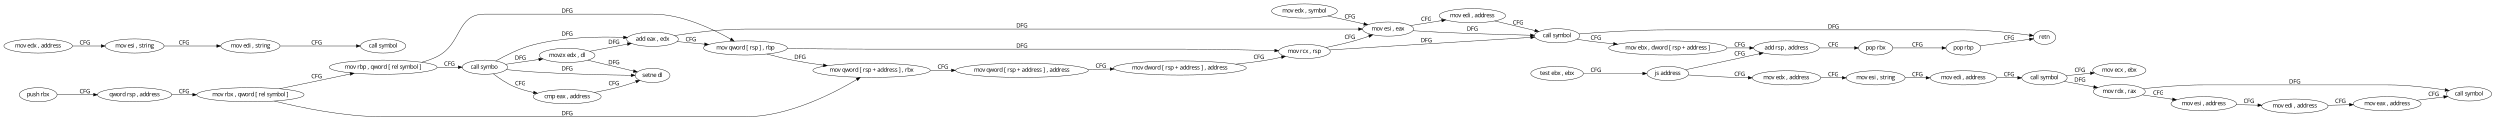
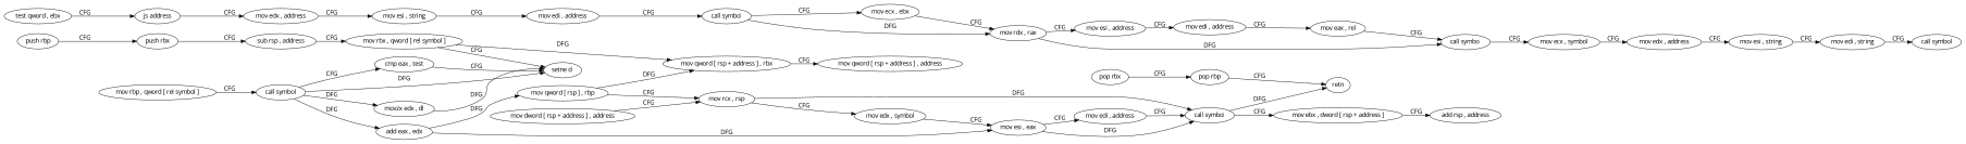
  digraph {
    fontname="Open Sans"
    rankdir=LR
    node [fontname="Open Sans"]
    edge [fontname="Open Sans"]
+   n1 [label="push rbp"]
    n2 [label="push rbx"]
-   n3 [label="qword rsp , address"]
+   n3 [label="sub rsp , address"]
    n4 [label="mov rbx , qword [ rel symbol ]"]
    n5 [label="mov rbp , qword [ rel symbol ]"]
    n6 [label="mov qword [ rsp + address ] , rbx"]
    n7 [label="call symbol"]
    n8 [label="mov qword [ rsp ] , rbp"]
    n9 [label="mov qword [ rsp + address ] , address"]
-   n10 [label="cmp eax , address"]
+   n10 [label="cmp eax , test"]
    n11 [label="setne dl"]
    n12 [label="movzx edx , dl"]
    n13 [label="add eax , edx"]
    n14 [label="mov rcx , rsp"]
    n15 [label="mov esi , eax"]
    n16 [label="call symbol"]
    n17 [label="mov edi , address"]
    n18 [label="mov edx , symbol"]
    n19 [label="mov dword [ rsp + address ] , address"]
    n20 [label="mov ebx , dword [ rsp + address ]"]
    n21 [label=retn]
    n22 [label="add rsp , address"]
-   n23 [label="test ebx , ebx"]
+   n23 [label="test qword , ebx"]
    n24 [label="js address"]
    n25 [label="mov edx , address"]
    n26 [label="pop rbx"]
    n27 [label="mov esi , string"]
    n28 [label="pop rbp"]
    n29 [label="mov edi , address"]
    n30 [label="call symbol"]
    n31 [label="mov ecx , ebx"]
    n32 [label="mov rdx , rax"]
    n33 [label="mov esi , address"]
    n34 [label="call symbol"]
    n35 [label="mov edi , address"]
-   n37 [label="mov eax , address"]
+   n36 [label="mov ecx , symbol"]
+   n37 [label="mov eax , rel"]
    n38 [label="mov edx , address"]
    n39 [label="mov esi , string"]
    n40 [label="mov edi , string"]
    n41 [label="call symbol"]
+   n1 -> n2 [label=CFG]
    n2 -> n3 [label=CFG]
    n3 -> n4 [label=CFG]
-   n4 -> n5 [label=CFG]
+   n4 -> n11 [label=CFG]
    n4 -> n6 [label=DFG]
    n5 -> n7 [label=CFG]
-   n5 -> n8 [label=DFG]
    n6 -> n9 [label=CFG]
    n7 -> n10 [label=CFG]
    n7 -> n11 [label=DFG]
    n7 -> n12 [label=DFG]
    n7 -> n13 [label=DFG]
    n8 -> n6 [label=DFG]
-   n8 -> n14 [label=DFG]
-   n9 -> n19 [label=CFG]
+   n8 -> n14 [label=CFG]
    n10 -> n11 [label=CFG]
    n12 -> n11 [label=DFG]
-   n12 -> n13 [label=DFG]
-   n13 -> n8 [label=CFG]
+   n13 -> n8 [label=DFG]
    n13 -> n15 [label=DFG]
    n14 -> n16 [label=DFG]
-   n14 -> n15 [label=CFG]
+   n14 -> n18 [label=CFG]
    n15 -> n16 [label=DFG]
    n15 -> n17 [label=CFG]
    n16 -> n20 [label=CFG]
    n16 -> n21 [label=DFG]
    n17 -> n16 [label=CFG]
    n18 -> n15 [label=CFG]
    n19 -> n14 [label=CFG]
    n20 -> n22 [label=CFG]
-   n22 -> n26 [label=CFG]
    n23 -> n24 [label=CFG]
-   n24 -> n22 [label=CFG]
    n24 -> n25 [label=CFG]
    n25 -> n27 [label=CFG]
    n26 -> n28 [label=CFG]
    n27 -> n29 [label=CFG]
    n28 -> n21 [label=CFG]
    n29 -> n30 [label=CFG]
    n30 -> n31 [label=CFG]
    n30 -> n32 [label=DFG]
+   n31 -> n32 [label=CFG]
    n32 -> n33 [label=CFG]
    n32 -> n34 [label=DFG]
    n33 -> n35 [label=CFG]
+   n34 -> n36 [label=CFG]
    n35 -> n37 [label=CFG]
+   n36 -> n38 [label=CFG]
    n37 -> n34 [label=CFG]
    n38 -> n39 [label=CFG]
    n39 -> n40 [label=CFG]
    n40 -> n41 [label=CFG]
  }
